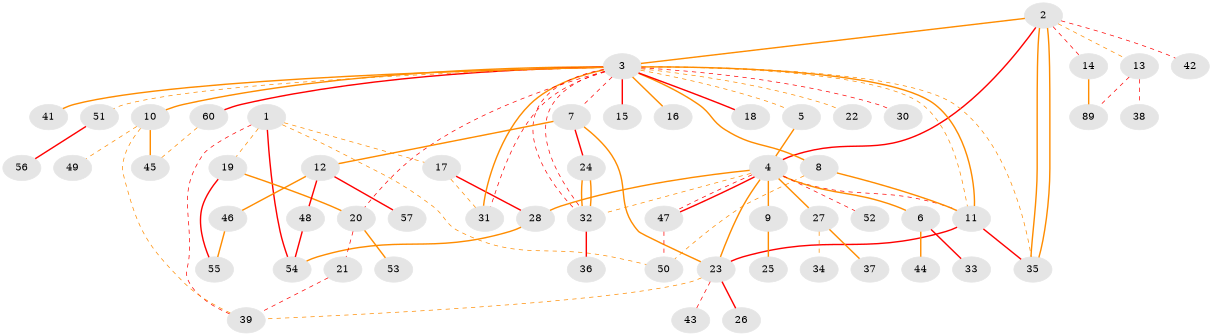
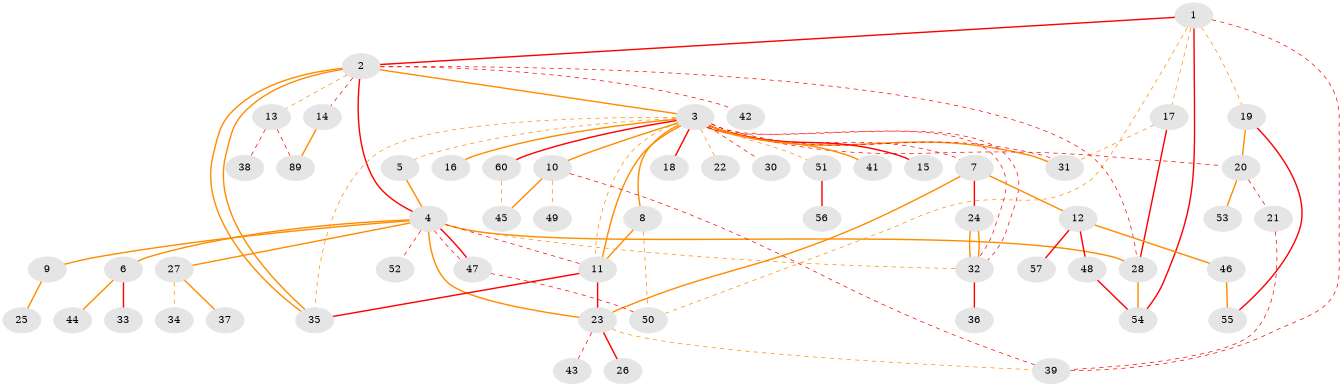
  graph {
    node [color=gray90 style=filled]
    edge [color=darkorange style=bold]
    1
    2
    17
    19
    39
    50
    54
    3
    4
    13
    14
    28
    35
    42
    31
    20
    55
    5
    7
    8
    10
    11
    15
    16
    18
    22
    30
    32
    n29 [label=60]
    41
    51
    6
    9
    23
    27
    47
    52
    n38 [label=89]
    38
    12
    24
    45
    49
    21
    53
    36
    56
    33
    44
    25
    26
    43
    34
    37
    46
    48
    57
+   1 -- 2 [color=red]
    1 -- 17 [style=dashed]
    1 -- 19 [style=dashed]
    1 -- 39 [color=red style=dashed]
    1 -- 50 [style=dashed]
    1 -- 54 [color=red]
    2 -- 3
    2 -- 4 [color=red]
    2 -- 13 [style=dashed]
    2 -- 14 [color=red style=dashed]
+   2 -- 28 [color=red style=dashed]
    2 -- 35
    2 -- 35
    2 -- 42 [color=red style=dashed]
    17 -- 28 [color=red]
    17 -- 31 [style=dashed]
    19 -- 20
    19 -- 55 [color=red]
    3 -- 35 [style=dashed]
    3 -- 31
    3 -- 31 [color=red style=dashed]
    3 -- 20 [color=red style=dashed]
    3 -- 5 [style=dashed]
    3 -- 7 [color=red style=dashed]
    3 -- 8
    3 -- 10
    3 -- 11 [style=dashed]
    3 -- 11
    3 -- 15 [color=red]
    3 -- 16
    3 -- 18 [color=red]
    3 -- 22 [style=dashed]
    3 -- 30 [color=red style=dashed]
    3 -- 32 [color=red style=dashed]
    3 -- 32 [color=red style=dashed]
    3 -- n29 [color=red]
    3 -- 41
    3 -- 51 [style=dashed]
    4 -- 28
    4 -- 11 [color=red style=dashed]
    4 -- 32 [style=dashed]
    4 -- 6
    4 -- 9
    4 -- 23
    4 -- 27
    4 -- 47 [color=red style=dashed]
    4 -- 47 [color=red]
    4 -- 52 [color=red style=dashed]
    13 -- n38 [color=red style=dashed]
    13 -- 38 [color=red style=dashed]
    14 -- n38
    28 -- 54
    20 -- 21 [color=red style=dashed]
    20 -- 53
    5 -- 4
    7 -- 23
    7 -- 12
    7 -- 24 [color=red]
    8 -- 50 [style=dashed]
    8 -- 11
-   10 -- 39 [style=dashed]
+   10 -- 39 [color=red style=dashed]
    10 -- 45
    10 -- 49 [style=dashed]
    11 -- 35 [color=red]
    11 -- 23 [color=red]
    32 -- 36 [color=red]
    n29 -- 45 [style=dashed]
    51 -- 56 [color=red]
    6 -- 33 [color=red]
    6 -- 44
    9 -- 25
    23 -- 39 [style=dashed]
    23 -- 26 [color=red]
    23 -- 43 [color=red style=dashed]
    27 -- 34 [style=dashed]
    27 -- 37
    47 -- 50 [color=red style=dashed]
    12 -- 46
    12 -- 48 [color=red]
    12 -- 57 [color=red]
    24 -- 32
    24 -- 32
    21 -- 39 [color=red style=dashed]
    46 -- 55
    48 -- 54 [color=red]
  }
